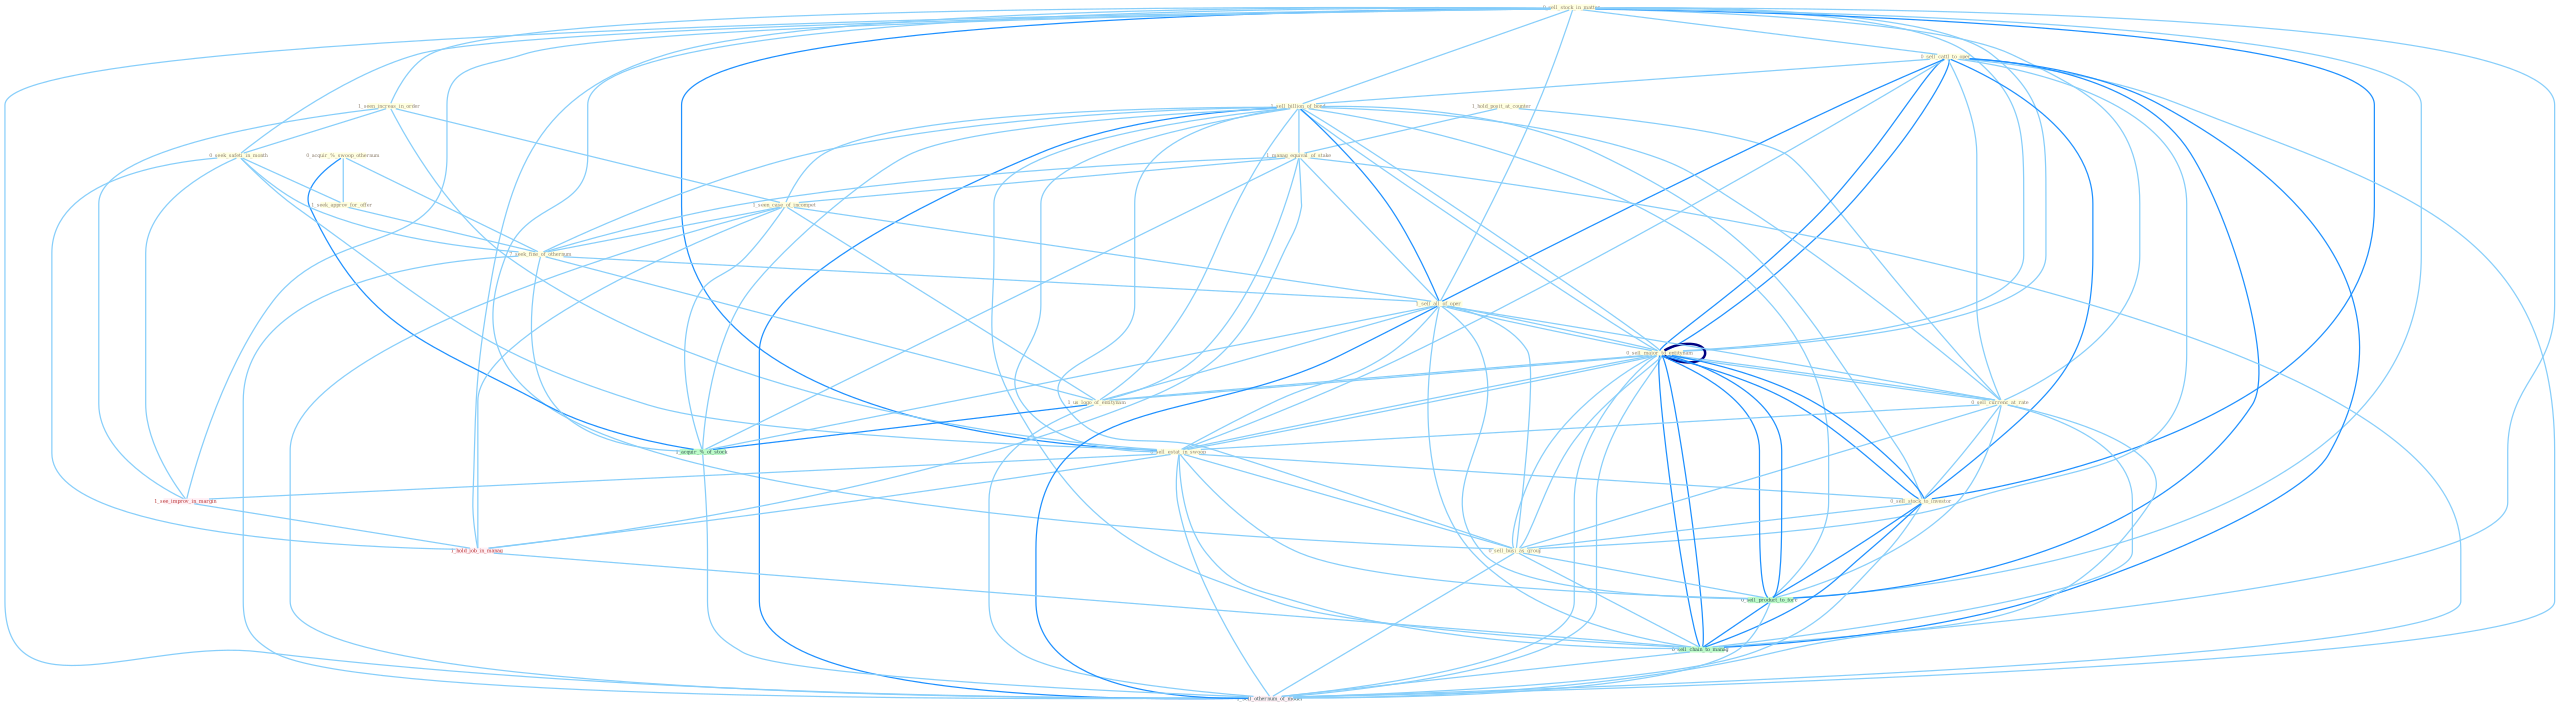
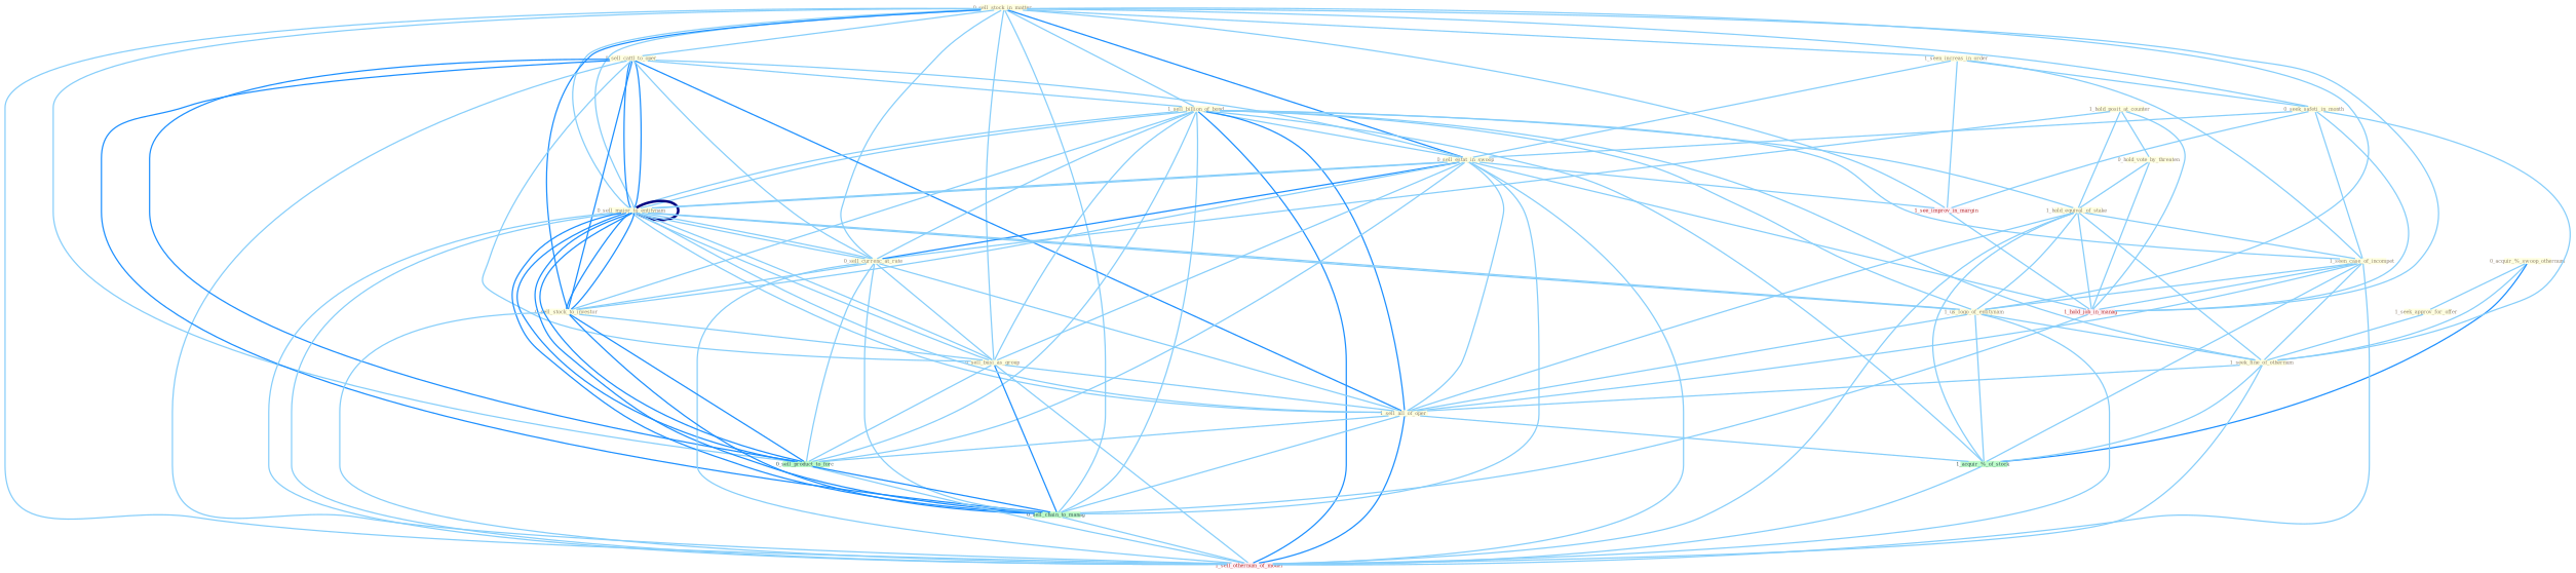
  graph {
    node [color="#ffffe0" fixedsize=true fontcolor="#8b7d6b" fontsize=4 shape=polygon style=filled]
    edge [color="#87cefa" w=1]
    "0_sell_stock_in_matter " [height=.06 width=.5]
    "1_hold_posit_at_counter " [height=.06 width=.5]
    "1_seen_increas_in_order " [height=.06 width=.5]
    "0_sell_cattl_to_oper " [height=.06 width=.5]
    n5 [height=.06 label="0_acquir_%_swoop_othernum" width=.5]
    "1_sell_billion_of_bond " [height=.06 width=.5]
    "0_sell_major_to_entitynam " [height=.06 width=.5]
+   "0_hold_vote_by_threaten " [height=.06 width=.5]
    "0_seek_safeti_in_month " [height=.06 width=.5]
    "1_seek_approv_for_offer " [height=.06 width=.5]
-   "1_hold_equival_of_stake " [height=.06 width=.5 label="1_manag_equival_of_stake"]
+   "1_hold_equival_of_stake " [height=.06 width=.5]
    "0_sell_currenc_at_rate " [height=.06 width=.5]
    "0_sell_estat_in_swoop " [height=.06 width=.5]
    "1_seen_case_of_incompet " [height=.06 width=.5]
    "0_sell_stock_to_investor " [height=.06 width=.5]
    "1_us_logo_of_entitynam " [height=.06 width=.5]
-   "1_seek_fine_of_othernum " [height=.06 width=.5 label="7_seek_fine_of_othernum"]
+   "1_seek_fine_of_othernum " [height=.06 width=.5]
    "0_sell_busi_as_group " [height=.06 width=.5]
    "1_sell_all_of_oper " [height=.06 width=.5]
    "1_see_improv_in_margin " [color="#fff0f5" fontcolor="#b22222" height=.06 width=.5]
    "1_hold_job_in_manag " [color="#fff0f5" fontcolor="#b22222" height=.06 width=.5]
-   "1_sell_othernum_of_model " [color="#fff0f5" fontcolor="#2f4f4f" height=.06 width=.5]
+   "1_sell_othernum_of_model " [color="#fff0f5" fontcolor="#b22222" height=.06 width=.5]
    "0_sell_product_to_forc " [color="#BDFCC9" fontcolor="#2f4f4f" height=.06 width=.5]
    "0_sell_chain_to_manag " [color="#BDFCC9" fontcolor="#2f4f4f" height=.06 width=.5]
    "1_acquir_%_of_stock " [color="#BDFCC9" fontcolor="#2f4f4f" height=.06 width=.5]
    subgraph sub_1 {
      "0_sell_stock_in_matter "
      "1_hold_posit_at_counter "
      "1_seen_increas_in_order "
      "0_sell_cattl_to_oper "
      n5
      "1_sell_billion_of_bond "
      "0_sell_major_to_entitynam "
+     "0_hold_vote_by_threaten "
      "0_seek_safeti_in_month "
      "1_seek_approv_for_offer "
      "1_hold_equival_of_stake "
      "0_sell_currenc_at_rate "
      "0_sell_estat_in_swoop "
      "1_seen_case_of_incompet "
      "0_sell_stock_to_investor "
      "1_us_logo_of_entitynam "
      "1_seek_fine_of_othernum "
      "0_sell_busi_as_group "
      "1_sell_all_of_oper "
    }
    subgraph sub_2 {
      "1_see_improv_in_margin "
      "1_hold_job_in_manag "
      "1_sell_othernum_of_model "
    }
    "0_sell_stock_in_matter " -- "1_seen_increas_in_order "
    "0_sell_stock_in_matter " -- "0_sell_cattl_to_oper "
    "0_sell_stock_in_matter " -- "1_sell_billion_of_bond "
    "0_sell_stock_in_matter " -- "0_sell_major_to_entitynam "
    "0_sell_stock_in_matter " -- "0_sell_major_to_entitynam "
    "0_sell_stock_in_matter " -- "0_seek_safeti_in_month "
    "0_sell_stock_in_matter " -- "0_sell_currenc_at_rate "
    "0_sell_stock_in_matter " -- "0_sell_estat_in_swoop " [color="#1e90ff" w=2]
    "0_sell_stock_in_matter " -- "0_sell_stock_to_investor " [color="#1e90ff" w=2]
    "0_sell_stock_in_matter " -- "0_sell_busi_as_group "
-   "0_sell_stock_in_matter " -- "1_sell_all_of_oper "
+   "0_sell_stock_in_matter " -- "1_us_logo_of_entitynam "
    "0_sell_stock_in_matter " -- "1_see_improv_in_margin "
    "0_sell_stock_in_matter " -- "1_hold_job_in_manag "
    "0_sell_stock_in_matter " -- "1_sell_othernum_of_model "
    "0_sell_stock_in_matter " -- "0_sell_product_to_forc "
    "0_sell_stock_in_matter " -- "0_sell_chain_to_manag "
+   "1_hold_posit_at_counter " -- "0_hold_vote_by_threaten "
    "1_hold_posit_at_counter " -- "1_hold_equival_of_stake "
    "1_hold_posit_at_counter " -- "0_sell_currenc_at_rate "
+   "1_hold_posit_at_counter " -- "1_hold_job_in_manag "
    "1_seen_increas_in_order " -- "0_seek_safeti_in_month "
    "1_seen_increas_in_order " -- "0_sell_estat_in_swoop "
    "1_seen_increas_in_order " -- "1_seen_case_of_incompet "
    "1_seen_increas_in_order " -- "1_see_improv_in_margin "
    "0_sell_cattl_to_oper " -- "1_sell_billion_of_bond "
    "0_sell_cattl_to_oper " -- "0_sell_major_to_entitynam " [color="#1e90ff" w=2]
    "0_sell_cattl_to_oper " -- "0_sell_major_to_entitynam " [color="#1e90ff" w=2]
    "0_sell_cattl_to_oper " -- "0_sell_currenc_at_rate "
    "0_sell_cattl_to_oper " -- "0_sell_estat_in_swoop "
    "0_sell_cattl_to_oper " -- "0_sell_stock_to_investor " [color="#1e90ff" w=2]
    "0_sell_cattl_to_oper " -- "0_sell_busi_as_group "
    "0_sell_cattl_to_oper " -- "1_sell_all_of_oper " [color="#1e90ff" w=2]
    "0_sell_cattl_to_oper " -- "1_sell_othernum_of_model "
    "0_sell_cattl_to_oper " -- "0_sell_product_to_forc " [color="#1e90ff" w=2]
    "0_sell_cattl_to_oper " -- "0_sell_chain_to_manag " [color="#1e90ff" w=2]
    n5 -- "1_seek_approv_for_offer "
    n5 -- "1_seek_fine_of_othernum "
    n5 -- "1_acquir_%_of_stock " [color="#1e90ff" w=2]
    "1_sell_billion_of_bond " -- "0_sell_major_to_entitynam "
    "1_sell_billion_of_bond " -- "0_sell_major_to_entitynam "
    "1_sell_billion_of_bond " -- "1_hold_equival_of_stake "
    "1_sell_billion_of_bond " -- "0_sell_currenc_at_rate "
    "1_sell_billion_of_bond " -- "0_sell_estat_in_swoop "
    "1_sell_billion_of_bond " -- "1_seen_case_of_incompet "
    "1_sell_billion_of_bond " -- "0_sell_stock_to_investor "
    "1_sell_billion_of_bond " -- "1_us_logo_of_entitynam "
    "1_sell_billion_of_bond " -- "1_seek_fine_of_othernum "
    "1_sell_billion_of_bond " -- "0_sell_busi_as_group "
    "1_sell_billion_of_bond " -- "1_sell_all_of_oper " [color="#1e90ff" w=2]
    "1_sell_billion_of_bond " -- "1_sell_othernum_of_model " [color="#1e90ff" w=2]
    "1_sell_billion_of_bond " -- "0_sell_product_to_forc "
    "1_sell_billion_of_bond " -- "0_sell_chain_to_manag "
    "1_sell_billion_of_bond " -- "1_acquir_%_of_stock "
    "0_sell_major_to_entitynam " -- "0_sell_major_to_entitynam " [color="#000080" style=bold w=4]
    "0_sell_major_to_entitynam " -- "0_sell_currenc_at_rate "
    "0_sell_major_to_entitynam " -- "0_sell_estat_in_swoop "
    "0_sell_major_to_entitynam " -- "0_sell_stock_to_investor " [color="#1e90ff" w=2]
    "0_sell_major_to_entitynam " -- "1_us_logo_of_entitynam "
    "0_sell_major_to_entitynam " -- "0_sell_busi_as_group "
    "0_sell_major_to_entitynam " -- "1_sell_all_of_oper "
    "0_sell_major_to_entitynam " -- "1_sell_othernum_of_model "
    "0_sell_major_to_entitynam " -- "1_sell_othernum_of_model "
    "0_sell_major_to_entitynam " -- "0_sell_product_to_forc " [color="#1e90ff" w=2]
    "0_sell_major_to_entitynam " -- "0_sell_chain_to_manag " [color="#1e90ff" w=2]
    "0_sell_major_to_entitynam " -- "0_sell_chain_to_manag " [color="#1e90ff" w=2]
-   "0_seek_safeti_in_month " -- "1_seek_approv_for_offer "
+   "0_hold_vote_by_threaten " -- "1_hold_equival_of_stake "
+   "0_hold_vote_by_threaten " -- "1_hold_job_in_manag "
+   "0_seek_safeti_in_month " -- "1_seen_case_of_incompet "
    "0_seek_safeti_in_month " -- "0_sell_estat_in_swoop "
    "0_seek_safeti_in_month " -- "1_seek_fine_of_othernum "
    "0_seek_safeti_in_month " -- "1_see_improv_in_margin "
    "0_seek_safeti_in_month " -- "1_hold_job_in_manag "
    "1_seek_approv_for_offer " -- "1_seek_fine_of_othernum "
    "1_hold_equival_of_stake " -- "1_seen_case_of_incompet "
    "1_hold_equival_of_stake " -- "1_us_logo_of_entitynam "
    "1_hold_equival_of_stake " -- "1_seek_fine_of_othernum "
    "1_hold_equival_of_stake " -- "1_sell_all_of_oper "
    "1_hold_equival_of_stake " -- "1_hold_job_in_manag "
    "1_hold_equival_of_stake " -- "1_sell_othernum_of_model "
    "1_hold_equival_of_stake " -- "1_acquir_%_of_stock "
    "0_sell_currenc_at_rate " -- "0_sell_major_to_entitynam "
-   "0_sell_currenc_at_rate " -- "0_sell_estat_in_swoop "
+   "0_sell_currenc_at_rate " -- "0_sell_estat_in_swoop " [color="#1e90ff"]
    "0_sell_currenc_at_rate " -- "0_sell_stock_to_investor "
    "0_sell_currenc_at_rate " -- "0_sell_busi_as_group "
    "0_sell_currenc_at_rate " -- "1_sell_all_of_oper "
    "0_sell_currenc_at_rate " -- "1_sell_othernum_of_model "
    "0_sell_currenc_at_rate " -- "0_sell_product_to_forc "
    "0_sell_currenc_at_rate " -- "0_sell_chain_to_manag "
    "0_sell_estat_in_swoop " -- "0_sell_major_to_entitynam "
    "0_sell_estat_in_swoop " -- "0_sell_stock_to_investor "
    "0_sell_estat_in_swoop " -- "0_sell_busi_as_group "
    "0_sell_estat_in_swoop " -- "1_sell_all_of_oper "
    "0_sell_estat_in_swoop " -- "1_see_improv_in_margin "
    "0_sell_estat_in_swoop " -- "1_hold_job_in_manag "
    "0_sell_estat_in_swoop " -- "1_sell_othernum_of_model "
    "0_sell_estat_in_swoop " -- "0_sell_product_to_forc "
    "0_sell_estat_in_swoop " -- "0_sell_chain_to_manag "
    "1_seen_case_of_incompet " -- "1_us_logo_of_entitynam "
    "1_seen_case_of_incompet " -- "1_seek_fine_of_othernum "
    "1_seen_case_of_incompet " -- "1_sell_all_of_oper "
    "1_seen_case_of_incompet " -- "1_hold_job_in_manag "
    "1_seen_case_of_incompet " -- "1_sell_othernum_of_model "
    "1_seen_case_of_incompet " -- "1_acquir_%_of_stock "
    "0_sell_stock_to_investor " -- "0_sell_major_to_entitynam " [color="#1e90ff" w=2]
    "0_sell_stock_to_investor " -- "0_sell_busi_as_group "
    "0_sell_stock_to_investor " -- "1_sell_othernum_of_model "
    "0_sell_stock_to_investor " -- "0_sell_product_to_forc " [color="#1e90ff" w=2]
    "0_sell_stock_to_investor " -- "0_sell_chain_to_manag " [color="#1e90ff" w=2]
    "1_us_logo_of_entitynam " -- "0_sell_major_to_entitynam "
    "1_us_logo_of_entitynam " -- "1_seek_fine_of_othernum "
    "1_us_logo_of_entitynam " -- "1_sell_all_of_oper "
    "1_us_logo_of_entitynam " -- "1_sell_othernum_of_model "
-   "1_us_logo_of_entitynam " -- "1_acquir_%_of_stock " [color="#1e90ff"]
+   "1_us_logo_of_entitynam " -- "1_acquir_%_of_stock "
    "1_seek_fine_of_othernum " -- "1_sell_all_of_oper "
    "1_seek_fine_of_othernum " -- "1_sell_othernum_of_model "
    "1_seek_fine_of_othernum " -- "1_acquir_%_of_stock "
    "0_sell_busi_as_group " -- "0_sell_major_to_entitynam "
    "0_sell_busi_as_group " -- "1_sell_all_of_oper "
    "0_sell_busi_as_group " -- "1_sell_othernum_of_model "
    "0_sell_busi_as_group " -- "0_sell_product_to_forc "
-   "0_sell_busi_as_group " -- "0_sell_chain_to_manag "
+   "0_sell_busi_as_group " -- "0_sell_chain_to_manag " [color="#1e90ff"]
    "1_sell_all_of_oper " -- "0_sell_major_to_entitynam "
    "1_sell_all_of_oper " -- "1_sell_othernum_of_model " [color="#1e90ff" w=2]
    "1_sell_all_of_oper " -- "0_sell_product_to_forc "
    "1_sell_all_of_oper " -- "0_sell_chain_to_manag "
    "1_sell_all_of_oper " -- "1_acquir_%_of_stock "
    "1_see_improv_in_margin " -- "1_hold_job_in_manag "
    "1_hold_job_in_manag " -- "0_sell_chain_to_manag "
    "0_sell_product_to_forc " -- "0_sell_major_to_entitynam " [color="#1e90ff" w=2]
    "0_sell_product_to_forc " -- "1_sell_othernum_of_model "
    "0_sell_product_to_forc " -- "0_sell_chain_to_manag " [color="#1e90ff" w=2]
    "0_sell_chain_to_manag " -- "1_sell_othernum_of_model "
    "1_acquir_%_of_stock " -- "1_sell_othernum_of_model "
  }
